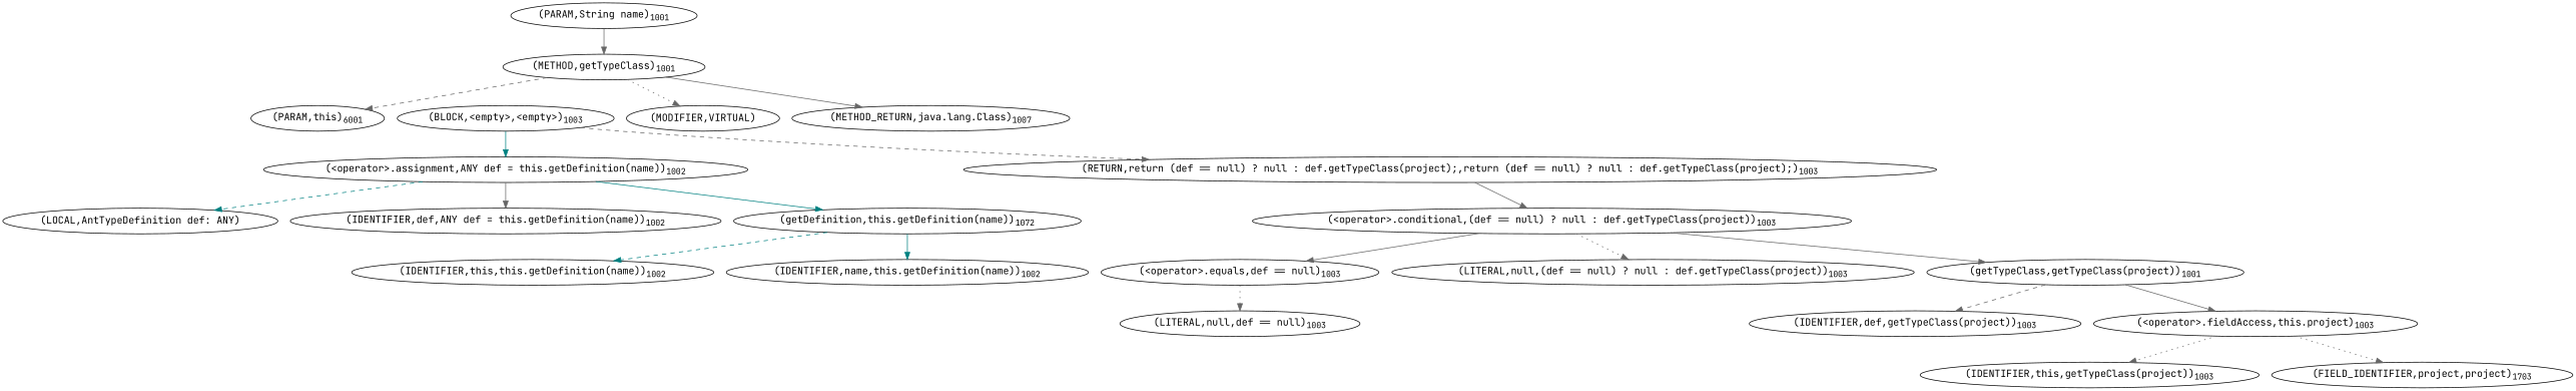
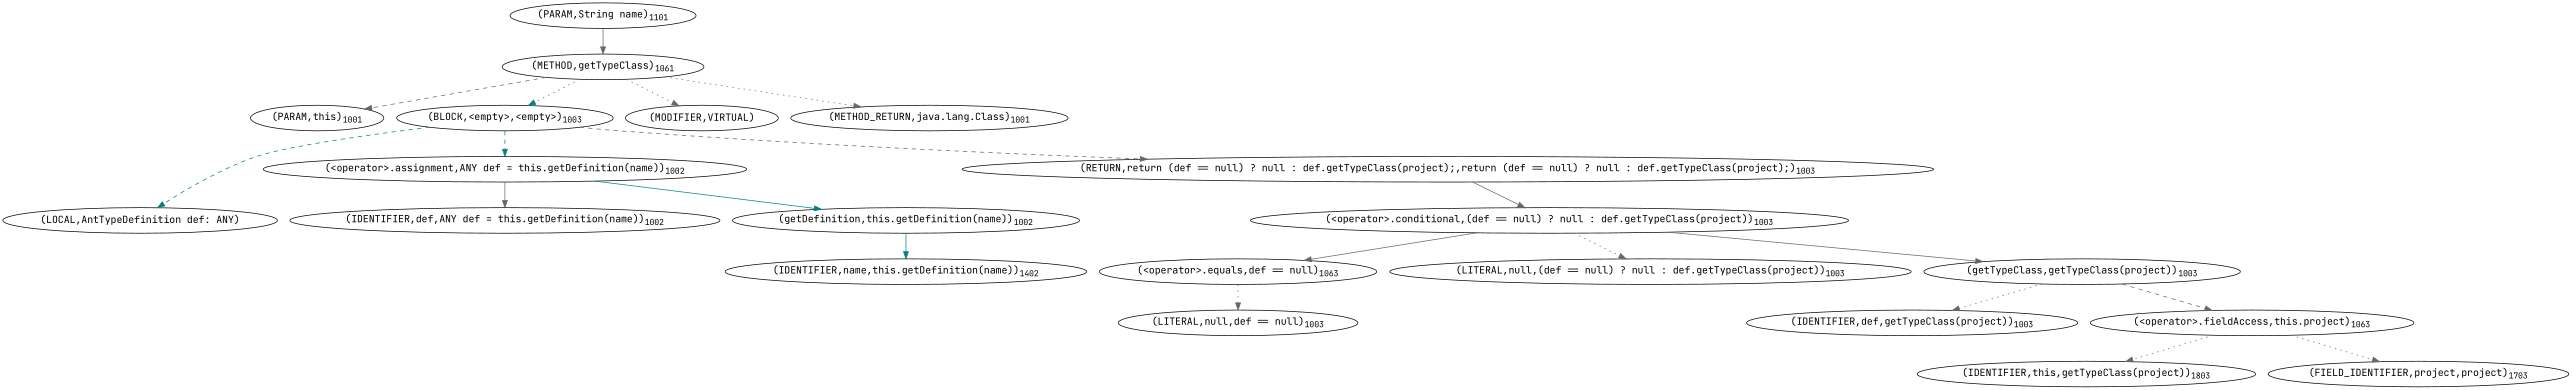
  digraph {
    fontname="JetBrains Mono"
    node [fontname="JetBrains Mono"]
    edge [color=gray40 fontname="JetBrains Mono" style=solid]
-   n1 [label=<(METHOD,getTypeClass)<SUB>1001</SUB>>]
-   n2 [label=<(PARAM,this)<SUB>6001</SUB>>]
+   n1 [label=<(METHOD,getTypeClass)<SUB>1061</SUB>>]
+   n2 [label=<(PARAM,this)<SUB>1001</SUB>>]
    n3 [label=<(BLOCK,&lt;empty&gt;,&lt;empty&gt;)<SUB>1003</SUB>>]
    n4 [label=<(MODIFIER,VIRTUAL)>]
-   n5 [label=<(METHOD_RETURN,java.lang.Class)<SUB>1007</SUB>>]
-   n6 [label=<(PARAM,String name)<SUB>1001</SUB>>]
+   n5 [label=<(METHOD_RETURN,java.lang.Class)<SUB>1001</SUB>>]
+   n6 [label=<(PARAM,String name)<SUB>1101</SUB>>]
    n7 [label=<(LOCAL,AntTypeDefinition def: ANY)>]
    n8 [label=<(&lt;operator&gt;.assignment,ANY def = this.getDefinition(name))<SUB>1002</SUB>>]
    n9 [label=<(RETURN,return (def == null) ? null : def.getTypeClass(project);,return (def == null) ? null : def.getTypeClass(project);)<SUB>1003</SUB>>]
    n10 [label=<(IDENTIFIER,def,ANY def = this.getDefinition(name))<SUB>1002</SUB>>]
-   n11 [label=<(getDefinition,this.getDefinition(name))<SUB>1072</SUB>>]
+   n11 [label=<(getDefinition,this.getDefinition(name))<SUB>1002</SUB>>]
    n12 [label=<(&lt;operator&gt;.conditional,(def == null) ? null : def.getTypeClass(project))<SUB>1003</SUB>>]
-   n13 [label=<(IDENTIFIER,this,this.getDefinition(name))<SUB>1002</SUB>>]
-   n14 [label=<(IDENTIFIER,name,this.getDefinition(name))<SUB>1002</SUB>>]
-   n15 [label=<(&lt;operator&gt;.equals,def == null)<SUB>1003</SUB>>]
+   n14 [label=<(IDENTIFIER,name,this.getDefinition(name))<SUB>1402</SUB>>]
+   n15 [label=<(&lt;operator&gt;.equals,def == null)<SUB>1063</SUB>>]
    n16 [label=<(LITERAL,null,(def == null) ? null : def.getTypeClass(project))<SUB>1003</SUB>>]
-   n17 [label=<(getTypeClass,getTypeClass(project))<SUB>1001</SUB>>]
+   n17 [label=<(getTypeClass,getTypeClass(project))<SUB>1003</SUB>>]
    n18 [label=<(LITERAL,null,def == null)<SUB>1003</SUB>>]
    n19 [label=<(IDENTIFIER,def,getTypeClass(project))<SUB>1003</SUB>>]
-   n20 [label=<(&lt;operator&gt;.fieldAccess,this.project)<SUB>1003</SUB>>]
-   n21 [label=<(IDENTIFIER,this,getTypeClass(project))<SUB>1003</SUB>>]
+   n20 [label=<(&lt;operator&gt;.fieldAccess,this.project)<SUB>1063</SUB>>]
+   n21 [label=<(IDENTIFIER,this,getTypeClass(project))<SUB>1803</SUB>>]
    n22 [label=<(FIELD_IDENTIFIER,project,project)<SUB>1703</SUB>>]
    n1 -> n2 [style=dashed]
+   n1 -> n3 [color=teal style=dotted]
    n1 -> n4 [style=dotted]
-   n1 -> n5
-   n8 -> n7 [color=teal style=dashed]
-   n3 -> n8 [color=teal]
+   n1 -> n5 [style=dotted]
+   n3 -> n7 [color=teal style=dashed]
+   n3 -> n8 [color=teal style=dashed]
    n3 -> n9 [style=dashed]
    n6 -> n1
    n8 -> n10
    n8 -> n11 [color=teal]
    n9 -> n12
-   n11 -> n13 [color=teal style=dashed]
    n11 -> n14 [color=teal]
    n12 -> n15
    n12 -> n16 [style=dotted]
    n12 -> n17
    n15 -> n18 [style=dotted]
-   n17 -> n19 [style=dashed]
-   n17 -> n20
+   n17 -> n19 [style=dotted]
+   n17 -> n20 [style=dashed]
    n20 -> n21 [style=dotted]
    n20 -> n22 [style=dotted]
  }
